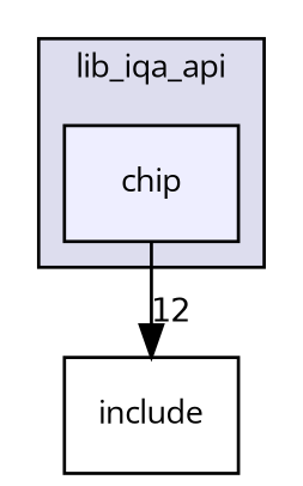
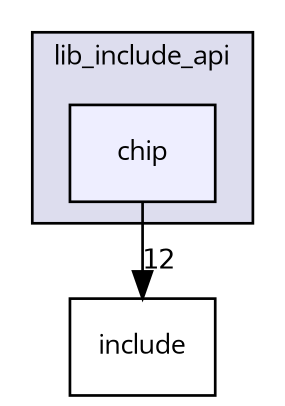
  digraph {
    compound=true
    fontname="Open Sans"
    node [fontname="Open Sans" fontsize=10 shape=box]
    n1 [fillcolor="#eeeeff" label=chip pencolor=black style=filled]
    n2 [label=include]
    subgraph cluster_1 {
      bgcolor="#ddddee"
      fontsize=10
-     label=lib_iqa_api
+     label=lib_include_api
      pencolor=black
      n1
    }
    n1 -> n2 [headlabel=12 labeldistance=1.5 labelfontname=Helvetica labelfontsize=10 fontname="Open Sans"]
  }
